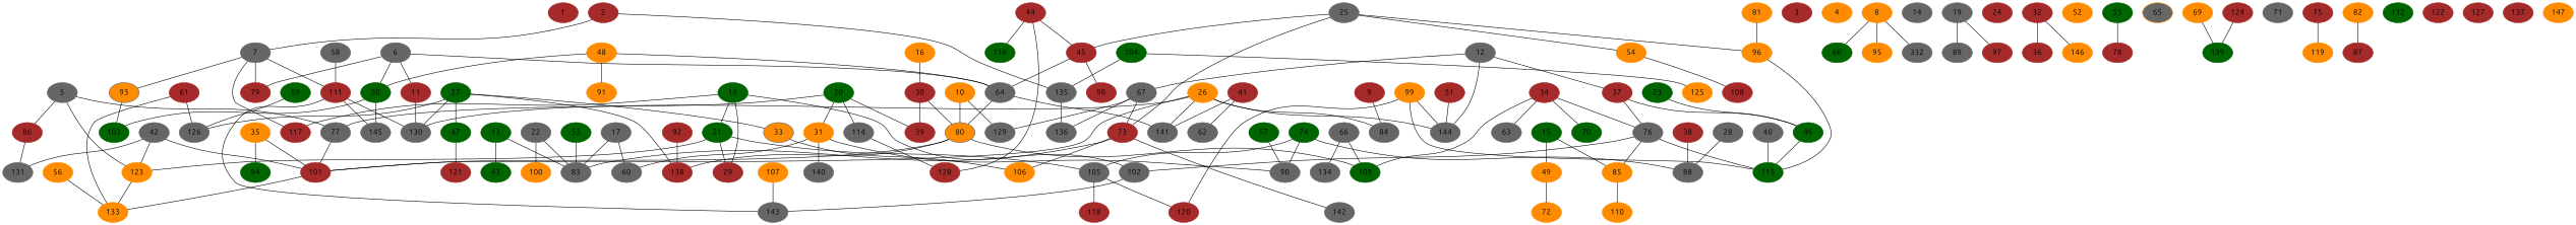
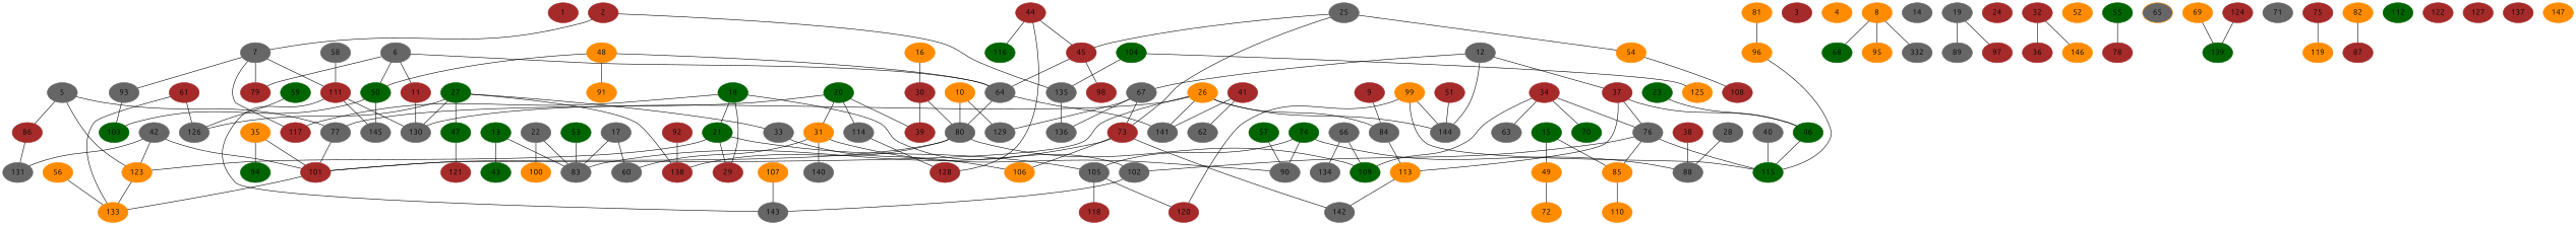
  graph {
    fontname=Ubuntu
    node [color=gray40 fontname=Ubuntu style=filled]
    edge [fontname=Ubuntu]
    1 [color=brown]
    2 [color=brown]
    7
    135
    79 [color=brown]
-   93 [fillcolor=darkorange]
+   93
    111 [color=brown]
    117 [color=brown]
    136
    3 [color=brown]
    4 [color=darkorange]
    5
    77
    86 [color=brown]
    123 [color=darkorange]
    101 [color=brown]
    131
    133 [color=darkorange]
    11 [color=brown]
    6
    50 [color=darkgreen]
    64
    130
    103 [color=darkgreen]
    145
-   80 [fillcolor=darkorange]
+   80
    141
    143
    8 [color=darkorange]
    68 [color=darkgreen]
    95 [color=darkorange]
    n32 [label=332]
    9 [color=brown]
    84
+   113 [color=darkorange]
    10 [color=darkorange]
    129
    138 [color=brown]
    109 [color=darkgreen]
    37 [color=brown]
    12
    67
    144
    46 [color=darkgreen]
    76
    73 [color=brown]
    13 [color=darkgreen]
    43 [color=darkgreen]
    83
    14
    15 [color=darkgreen]
    49 [color=darkorange]
    85 [color=darkorange]
    72 [color=darkorange]
    110 [color=darkorange]
    16 [color=darkorange]
    30 [color=brown]
    39 [color=brown]
    17
    60
    18 [color=darkgreen]
    21 [color=darkgreen]
    29 [color=brown]
    102
    105
    19
    89
    97 [color=brown]
    20 [color=darkgreen]
    31 [color=darkorange]
    114
    90
    140
    128 [color=brown]
    120 [color=brown]
    118 [color=brown]
    22
    100 [color=darkorange]
    23 [color=darkgreen]
    115 [color=darkgreen]
    24 [color=brown]
    45 [color=brown]
    25
    54 [color=darkorange]
    96 [color=darkorange]
    98 [color=brown]
    108 [color=brown]
    106 [color=darkorange]
    142
    26 [color=darkorange]
    27 [color=darkgreen]
-   33 [fillcolor=darkorange]
+   33
    47 [color=darkgreen]
    126
    121 [color=brown]
    28
    88
    32 [color=brown]
    36 [color=brown]
    146 [color=darkorange]
    34 [color=brown]
    63
    70 [color=darkgreen]
    35 [color=darkorange]
    94 [color=darkgreen]
    38 [color=brown]
    40
    41 [color=brown]
    62
    42
    44 [color=brown]
    116 [color=darkgreen]
    48 [color=darkorange]
    91 [color=darkorange]
    51 [color=brown]
    52 [color=darkorange]
    53 [color=darkgreen]
    55 [color=darkgreen]
    78 [color=brown]
    56 [color=darkorange]
    57 [color=darkgreen]
    58
    59 [color=darkgreen]
    61 [color=brown]
    65 [color=darkorange fillcolor=gray40]
    66
    134
    69 [color=darkorange]
    139 [color=darkgreen]
    71
    74 [color=darkgreen]
    75 [color=brown]
    119 [color=darkorange]
    81 [color=darkorange]
    82 [color=darkorange]
    87 [color=brown]
    92 [color=brown]
    99 [color=darkorange]
    104 [color=darkgreen]
    125 [color=darkorange]
    107 [color=darkorange]
    112 [color=darkgreen]
    122 [color=brown]
    124 [color=brown]
    127 [color=brown]
    137 [color=brown]
    147 [color=darkorange]
    2 -- 7
    2 -- 135
    7 -- 79
    7 -- 93
    7 -- 111
    7 -- 117
    135 -- 136
    93 -- 103
    111 -- 130
    111 -- 145
    111 -- 143
    5 -- 77
    5 -- 86
    5 -- 123
    77 -- 101
    86 -- 131
    123 -- 133
    101 -- 133
    11 -- 130
    6 -- 79
    6 -- 11
    6 -- 50
    6 -- 64
    50 -- 103
    50 -- 145
    64 -- 80
    64 -- 141
    80 -- 101
    80 -- 138
    80 -- 109
    8 -- 68
    8 -- 95
    8 -- n32
    9 -- 84
+   84 -- 113
+   113 -- 142
    10 -- 80
    10 -- 129
+   37 -- 113
    37 -- 46
    37 -- 76
    12 -- 37
    12 -- 67
    12 -- 144
    67 -- 136
    67 -- 129
    67 -- 73
    46 -- 115
    76 -- 85
    76 -- 102
    76 -- 115
    73 -- 83
    73 -- 106
    73 -- 142
    13 -- 43
    13 -- 83
    15 -- 49
    15 -- 85
    49 -- 72
    85 -- 110
    16 -- 30
    30 -- 80
    30 -- 39
    17 -- 83
    17 -- 60
    18 -- 117
    18 -- 21
    18 -- 29
    18 -- 102
    21 -- 123
    21 -- 29
    21 -- 105
    102 -- 143
    105 -- 120
    105 -- 118
    19 -- 89
    19 -- 97
    20 -- 77
    20 -- 39
    20 -- 31
    20 -- 114
    31 -- 60
    31 -- 90
    31 -- 140
    114 -- 128
    22 -- 83
    22 -- 100
    23 -- 46
    45 -- 64
    45 -- 98
    25 -- 73
    25 -- 45
    25 -- 54
-   25 -- 96
    54 -- 108
    96 -- 115
    26 -- 101
    26 -- 130
    26 -- 141
    26 -- 84
    26 -- 144
    27 -- 130
    27 -- 138
    27 -- 33
    27 -- 47
    27 -- 126
    33 -- 106
    47 -- 121
    28 -- 88
    32 -- 36
    32 -- 146
    34 -- 109
    34 -- 76
    34 -- 63
    34 -- 70
    35 -- 101
    35 -- 94
    38 -- 88
    40 -- 115
    41 -- 141
    41 -- 62
    42 -- 123
    42 -- 101
    42 -- 131
    44 -- 128
    44 -- 45
    44 -- 116
    48 -- 50
    48 -- 64
    48 -- 91
    51 -- 144
    53 -- 83
    55 -- 78
    56 -- 133
    57 -- 90
    58 -- 111
    59 -- 126
    61 -- 133
    61 -- 126
    66 -- 109
    66 -- 134
    69 -- 139
    74 -- 105
    74 -- 90
    74 -- 88
    75 -- 119
    81 -- 96
    82 -- 87
    92 -- 138
    99 -- 144
    99 -- 120
    99 -- 115
    104 -- 135
    104 -- 125
    107 -- 143
    124 -- 139
  }
